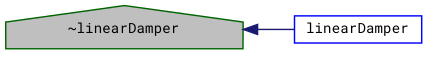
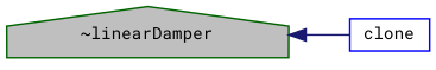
  digraph {
    rankdir=LR
    fontname="Roboto Mono"
    node [fontname="Roboto Mono" fontsize=10]
    n1 [color=darkgreen fillcolor=grey75 fontcolor=black height=0.2 label="~linearDamper" shape=house style=filled width=0.4]
-   n2 [color=blue height=0.2 label=linearDamper shape=box width=0.4]
+   n2 [color=blue height=0.2 label=clone shape=box width=0.4]
    n1 -> n2 [color=midnightblue dir=back fontname="Roboto Mono" fontsize=10 labelfontname=FreeSans labelfontsize=10 style=solid]
  }
